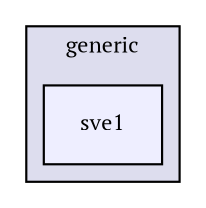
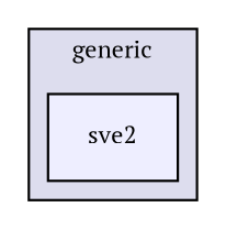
  digraph {
    compound=true
    rankdir=LR
    fontname="PT Serif"
-   n1 [fillcolor="#eeeeff" fontname="PT Serif" fontsize=10 label=sve1 pencolor=black shape=box style=filled]
+   n1 [fillcolor="#eeeeff" fontname="PT Serif" fontsize=10 label=sve2 pencolor=black shape=box style=filled]
    subgraph cluster_1 {
      bgcolor="#ddddee"
      fontsize=10
      label=generic
      pencolor=black
      n1
    }
  }
